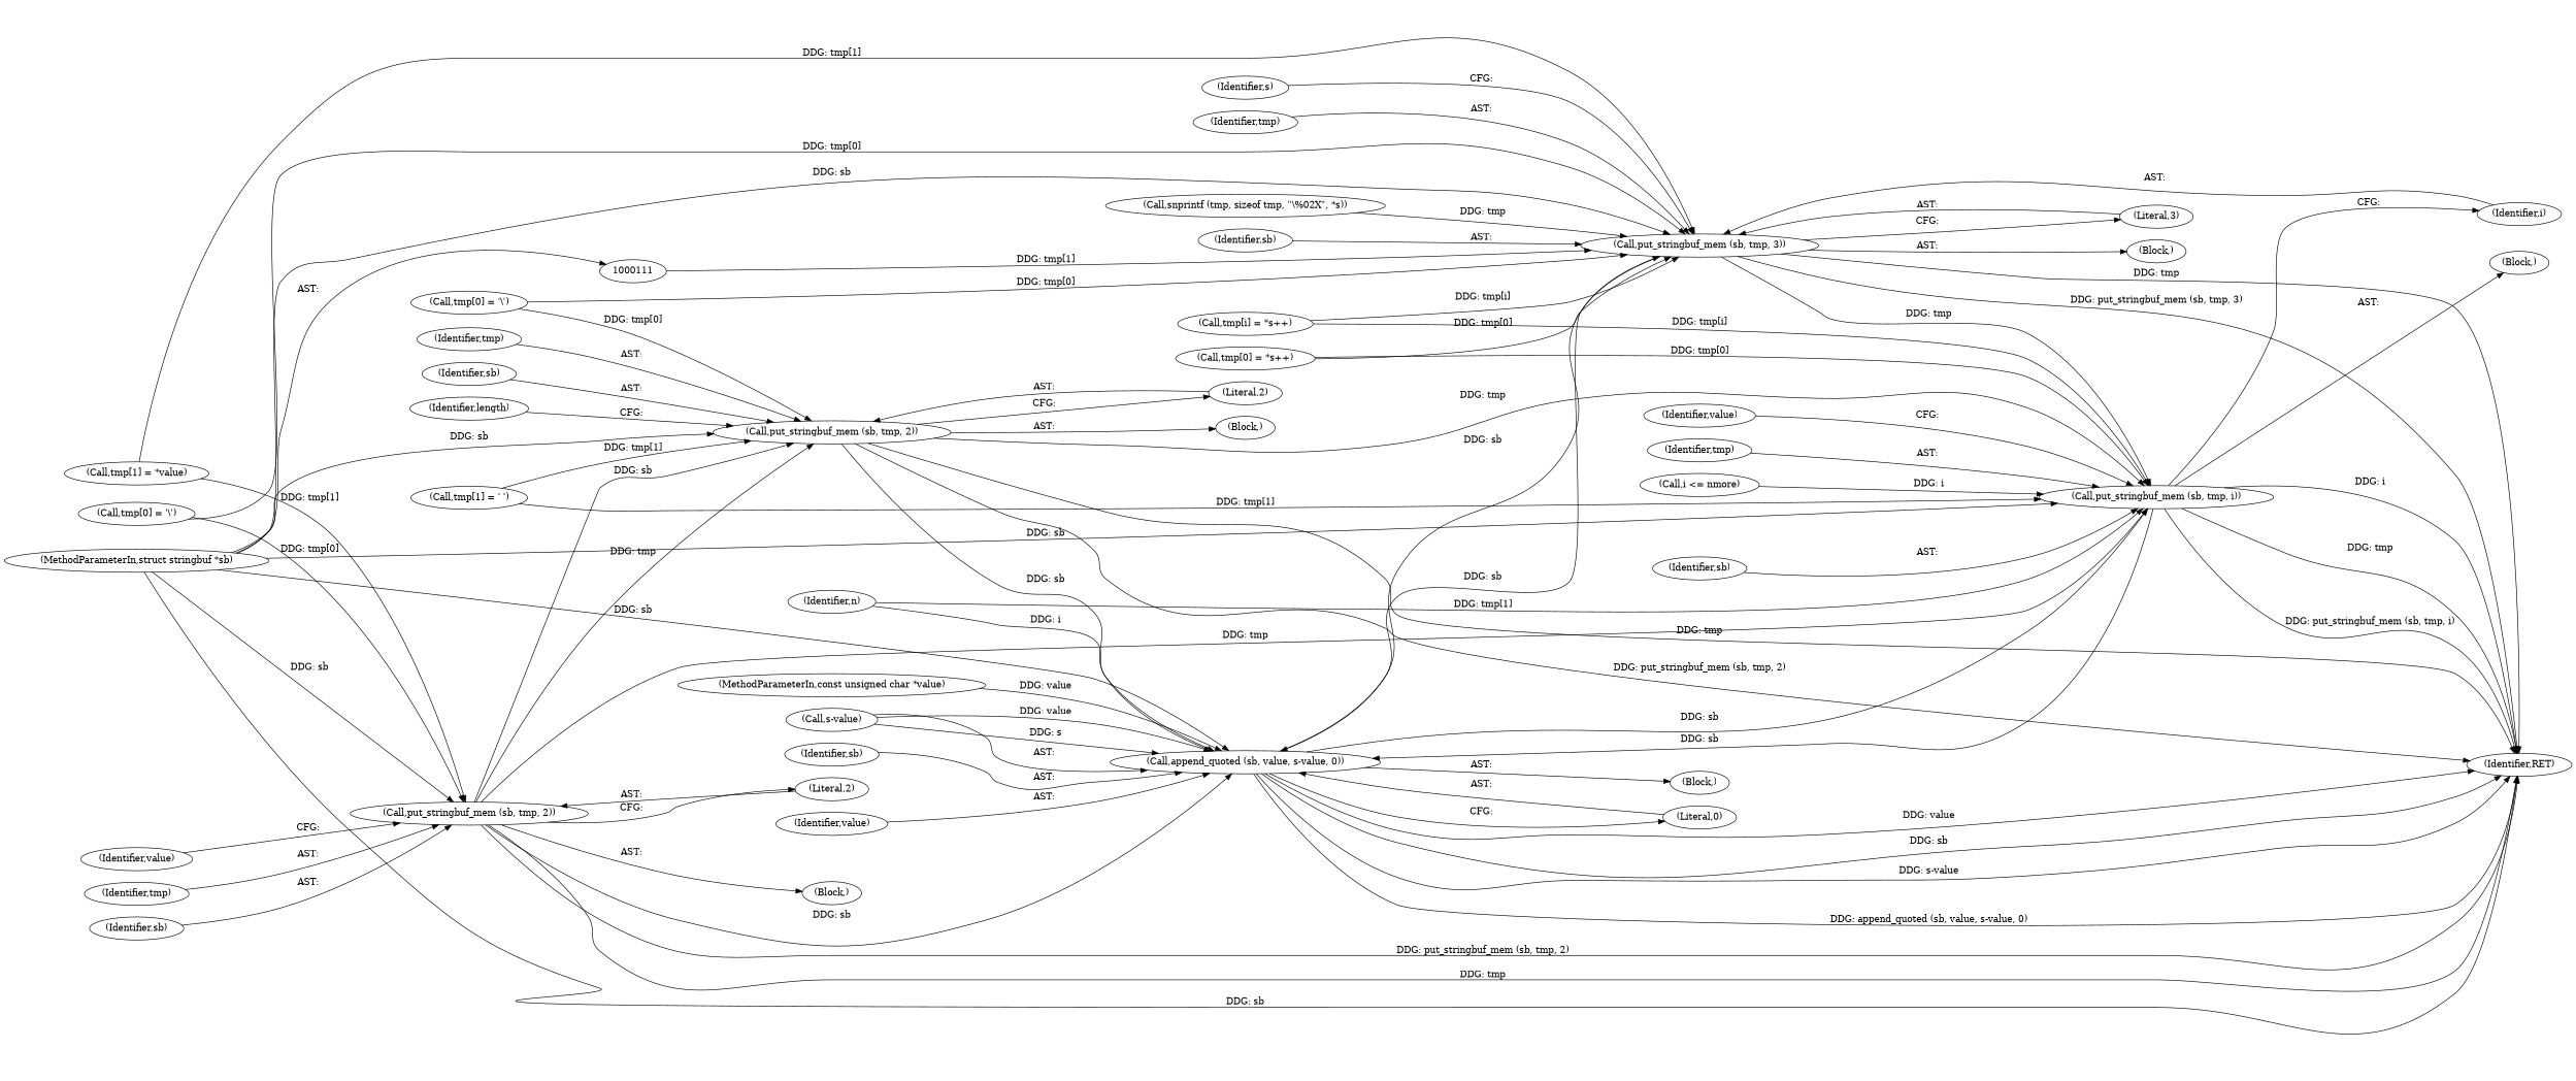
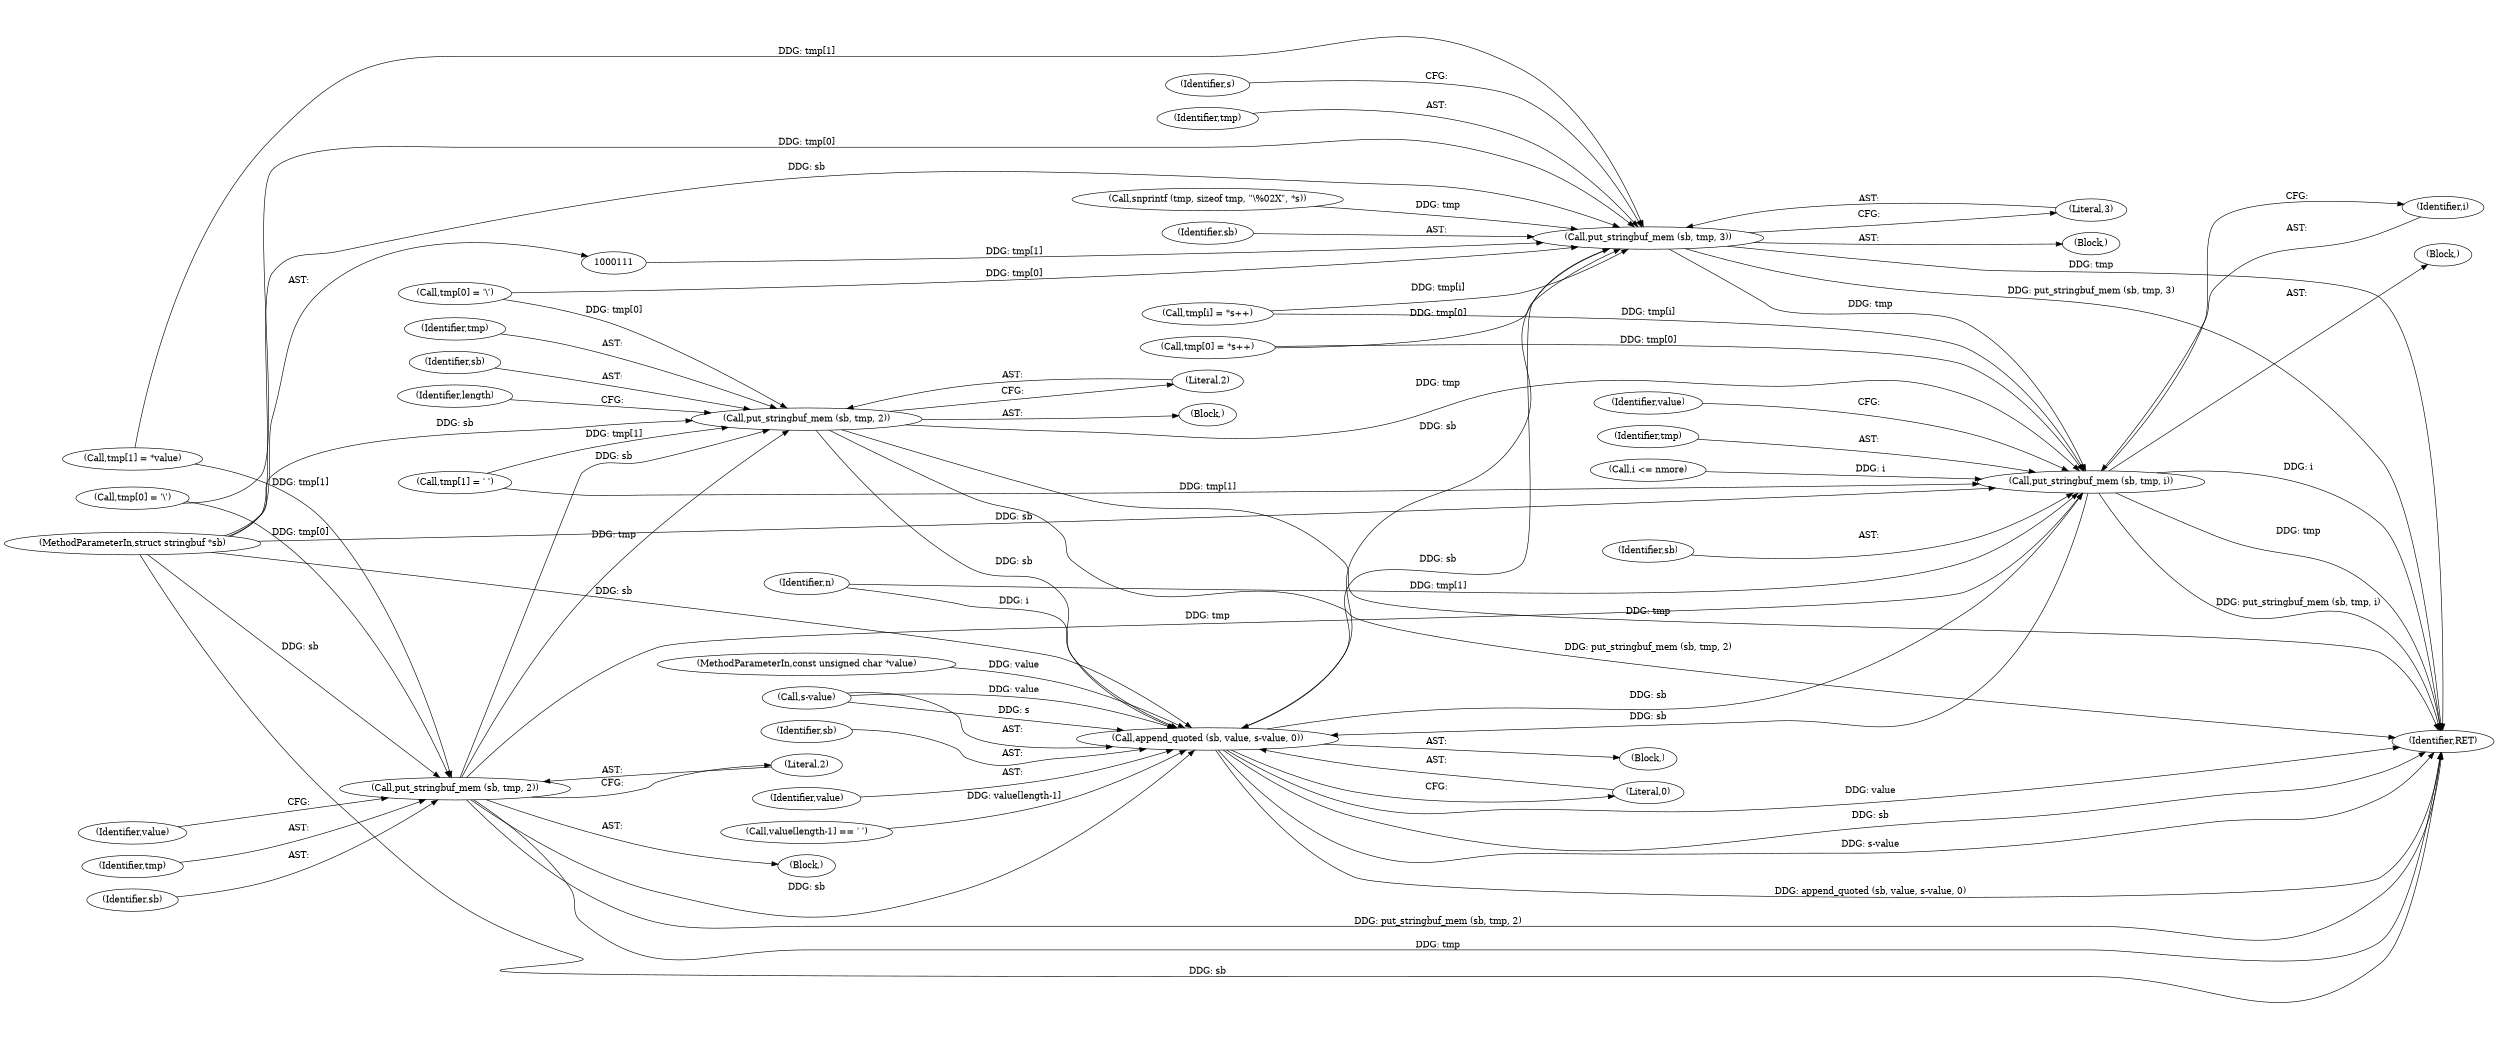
  digraph {
    rankdir=LR
    n1 [label="(MethodParameterIn,struct stringbuf *sb)"]
    n2 [label="(Call,put_stringbuf_mem (sb, tmp, 2))"]
    n3 [label="(Call,put_stringbuf_mem (sb, tmp, 2))"]
    n4 [label="(Call,append_quoted (sb, value, s-value, 0))"]
    n5 [label="(Call,put_stringbuf_mem (sb, tmp, 3))"]
    n6 [label="(Call,put_stringbuf_mem (sb, tmp, i))"]
    n7 [label="(Identifier,RET)"]
    1000111
    n9 [label="(Literal,2)"]
    n10 [label="(Block,)"]
    n11 [label="(Literal,2)"]
    n12 [label="(Block,)"]
    n13 [label="(Block,)"]
    n14 [label="(Literal,0)"]
    n15 [label="(Literal,3)"]
    n16 [label="(Block,)"]
    n17 [label="(Block,)"]
    n18 [label="(Identifier,i)"]
    n19 [label="(Call,tmp[1] = *value)"]
    n20 [label="(Identifier,sb)"]
    n21 [label="(Identifier,sb)"]
    n22 [label="(Identifier,s)"]
    n23 [label="(Identifier,value)"]
    n24 [label="(Identifier,tmp)"]
+   n25 [label="(Call,value[length-1] == ' ')"]
    n26 [label="(Call,tmp[0] = '\\')"]
    n27 [label="(Call,tmp[0] = *s++)"]
    n28 [label="(Identifier,tmp)"]
    n29 [label="(Call,tmp[1] = ' ')"]
    n30 [label="(Call,snprintf (tmp, sizeof tmp, \"\\%02X\", *s))"]
    n31 [label="(Identifier,sb)"]
    n32 [label="(Identifier,tmp)"]
    n33 [label="(MethodParameterIn,const unsigned char *value)"]
    n34 [label="(Call,s-value)"]
    n35 [label="(Call,i <= nmore)"]
    n36 [label="(Identifier,length)"]
    n37 [label="(Identifier,sb)"]
    n38 [label="(Identifier,tmp)"]
    n39 [label="(Call,tmp[0] = '\\')"]
    n40 [label="(Identifier,n)"]
    n41 [label="(Identifier,value)"]
    n42 [label="(Identifier,sb)"]
    n43 [label="(Identifier,value)"]
    n44 [label="(Call,tmp[i] = *s++)"]
    n1 -> n2 [label="DDG: sb"]
    n1 -> n3 [label="DDG: sb"]
    n1 -> n4 [label="DDG: sb"]
    n1 -> n5 [label="DDG: sb"]
    n1 -> n6 [label="DDG: sb"]
    n1 -> n7 [label="DDG: sb"]
    n1 -> 1000111 [label="AST: "]
    n2 -> n3 [label="DDG: sb"]
    n2 -> n3 [label="DDG: tmp"]
    n2 -> n4 [label="DDG: sb"]
    n2 -> n6 [label="DDG: tmp"]
    n2 -> n7 [label="DDG: put_stringbuf_mem (sb, tmp, 2)"]
    n2 -> n7 [label="DDG: tmp"]
    n2 -> n9 [label="CFG: "]
    n2 -> n10 [label="AST: "]
    n3 -> n4 [label="DDG: sb"]
    n3 -> n6 [label="DDG: tmp"]
    n3 -> n7 [label="DDG: tmp"]
    n3 -> n7 [label="DDG: put_stringbuf_mem (sb, tmp, 2)"]
    n3 -> n11 [label="CFG: "]
    n3 -> n12 [label="AST: "]
    n4 -> n5 [label="DDG: sb"]
    n4 -> n6 [label="DDG: sb"]
    n4 -> n7 [label="DDG: append_quoted (sb, value, s-value, 0)"]
    n4 -> n7 [label="DDG: value"]
    n4 -> n7 [label="DDG: sb"]
    n4 -> n7 [label="DDG: s-value"]
    n4 -> n13 [label="AST: "]
    n4 -> n14 [label="CFG: "]
    n5 -> n4 [label="DDG: sb"]
    n5 -> n6 [label="DDG: tmp"]
    n5 -> n7 [label="DDG: tmp"]
    n5 -> n7 [label="DDG: put_stringbuf_mem (sb, tmp, 3)"]
    n5 -> n15 [label="CFG: "]
    n5 -> n16 [label="AST: "]
    n6 -> n4 [label="DDG: sb"]
    n6 -> n7 [label="DDG: i"]
    n6 -> n7 [label="DDG: tmp"]
    n6 -> n7 [label="DDG: put_stringbuf_mem (sb, tmp, i)"]
    n6 -> n17 [label="AST: "]
    n6 -> n18 [label="CFG: "]
    1000111 -> n5 [label="DDG: tmp[1]"]
    n9 -> n2 [label="AST: "]
    n11 -> n3 [label="AST: "]
    n14 -> n4 [label="AST: "]
    n15 -> n5 [label="AST: "]
-   n18 -> n5 [label="AST: "]
+   n18 -> n6 [label="AST: "]
    n19 -> n2 [label="DDG: tmp[1]"]
    n19 -> n5 [label="DDG: tmp[1]"]
    n20 -> n3 [label="AST: "]
    n21 -> n6 [label="AST: "]
    n22 -> n5 [label="CFG: "]
    n23 -> n6 [label="CFG: "]
    n24 -> n5 [label="AST: "]
+   n25 -> n4 [label="DDG: value[length-1]"]
    n26 -> n3 [label="DDG: tmp[0]"]
    n26 -> n5 [label="DDG: tmp[0]"]
    n27 -> n5 [label="DDG: tmp[0]"]
    n27 -> n6 [label="DDG: tmp[0]"]
    n28 -> n2 [label="AST: "]
    n29 -> n3 [label="DDG: tmp[1]"]
    n29 -> n6 [label="DDG: tmp[1]"]
    n30 -> n5 [label="DDG: tmp"]
    n31 -> n2 [label="AST: "]
    n32 -> n6 [label="AST: "]
    n33 -> n4 [label="DDG: value"]
    n34 -> n4 [label="AST: "]
    n34 -> n4 [label="DDG: value"]
    n34 -> n4 [label="DDG: s"]
    n35 -> n6 [label="DDG: i"]
    n36 -> n3 [label="CFG: "]
    n37 -> n4 [label="AST: "]
    n38 -> n3 [label="AST: "]
    n39 -> n2 [label="DDG: tmp[0]"]
    n39 -> n5 [label="DDG: tmp[0]"]
    n40 -> n4 [label="DDG: i"]
    n40 -> n6 [label="DDG: tmp[1]"]
    n41 -> n2 [label="CFG: "]
    n42 -> n5 [label="AST: "]
    n43 -> n4 [label="AST: "]
    n44 -> n5 [label="DDG: tmp[i]"]
    n44 -> n6 [label="DDG: tmp[i]"]
  }
